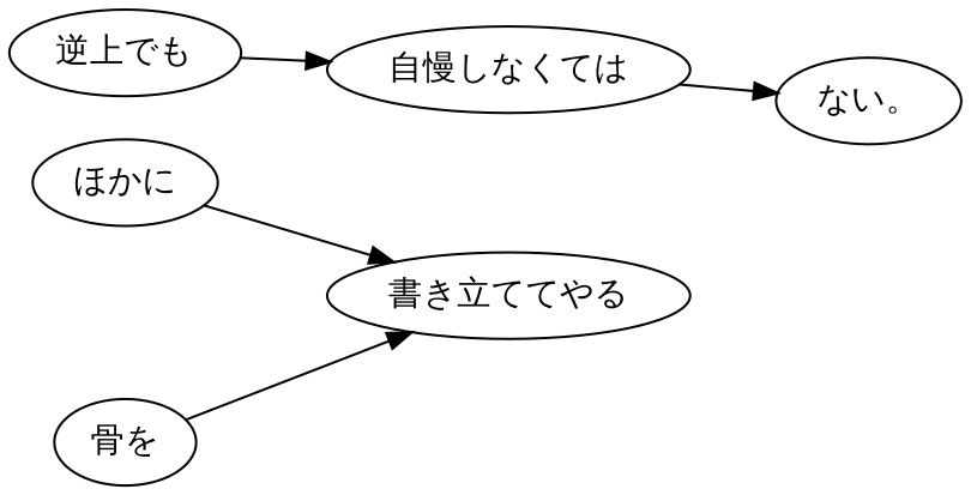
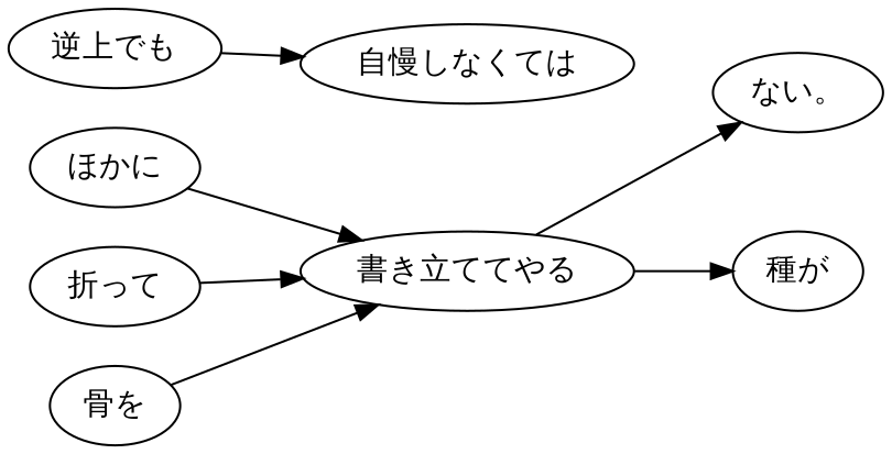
  digraph {
    rankdir=LR
    n1 [label="逆上でも"]
    n2 [label="自慢しなくては"]
    n3 [label="ない。"]
    n4 [label="ほかに"]
    n5 [label="書き立ててやる"]
+   n6 [label="折って"]
    n7 [label="骨を"]
+   n8 [label="種が"]
    n1 -> n2
-   n2 -> n3
+   n5 -> n3
    n4 -> n5
+   n5 -> n8
+   n6 -> n5
    n7 -> n5
  }
